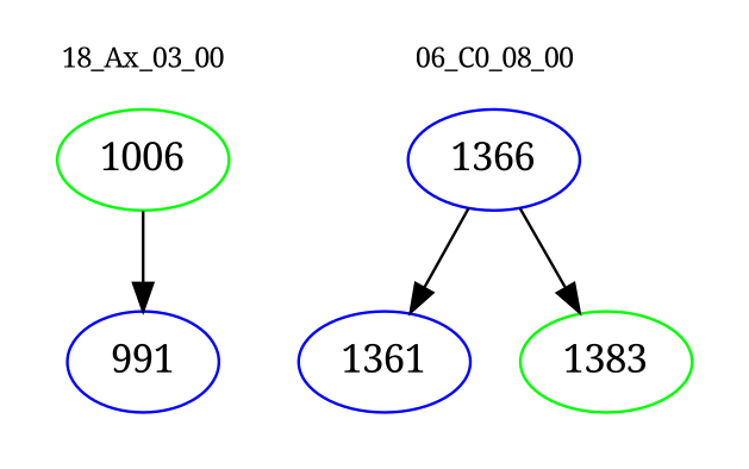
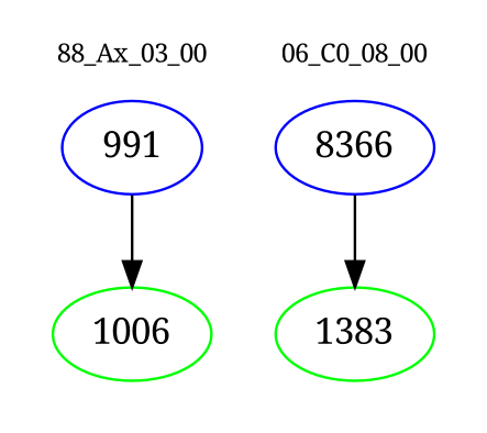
  digraph {
    fontname="Noto Serif"
    node [color=blue fontname="Noto Serif"]
    edge [color=black fontname="Noto Serif"]
    n1 [label=991]
    n2 [color=green label=1006]
-   n3 [label=1366]
-   n4 [label=1361]
+   n3 [label=8366]
    n5 [color=green label=1383]
    subgraph cluster_1 {
      color=white
      fontsize=10
-     label="18_Ax_03_00"
+     label="88_Ax_03_00"
      n1
      n2
    }
    subgraph cluster_2 {
      color=white
      fontsize=10
      label="06_C0_08_00"
      n3
-     n4
      n5
    }
-   n2 -> n1
-   n3 -> n4
+   n1 -> n2
    n3 -> n5
  }
